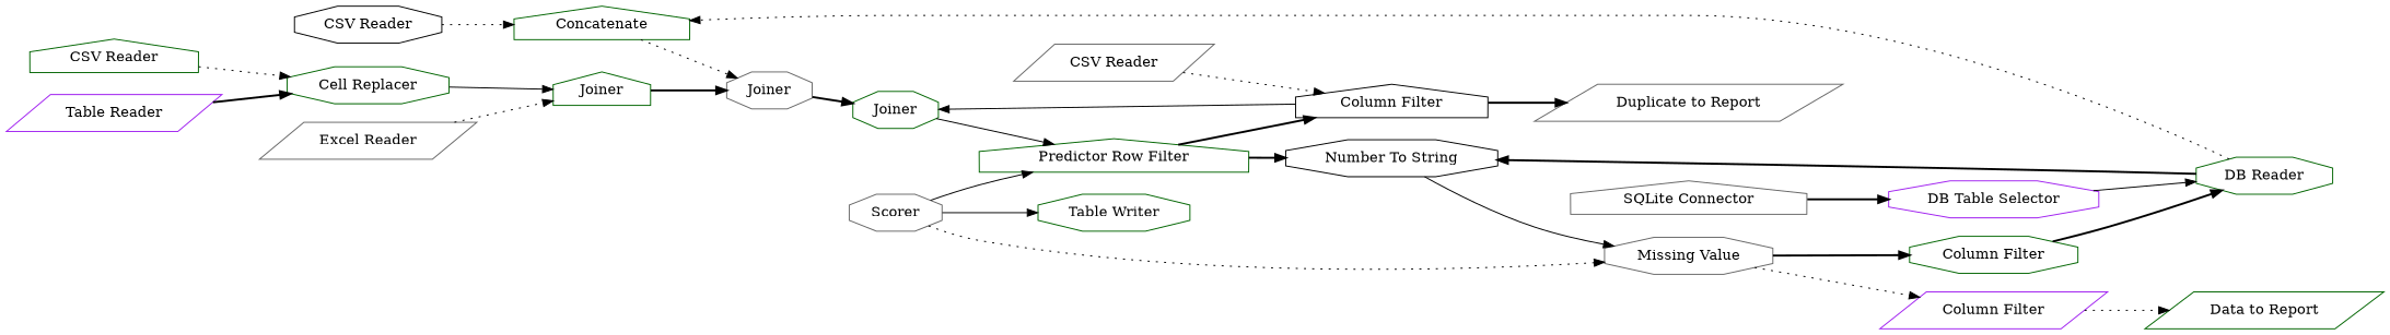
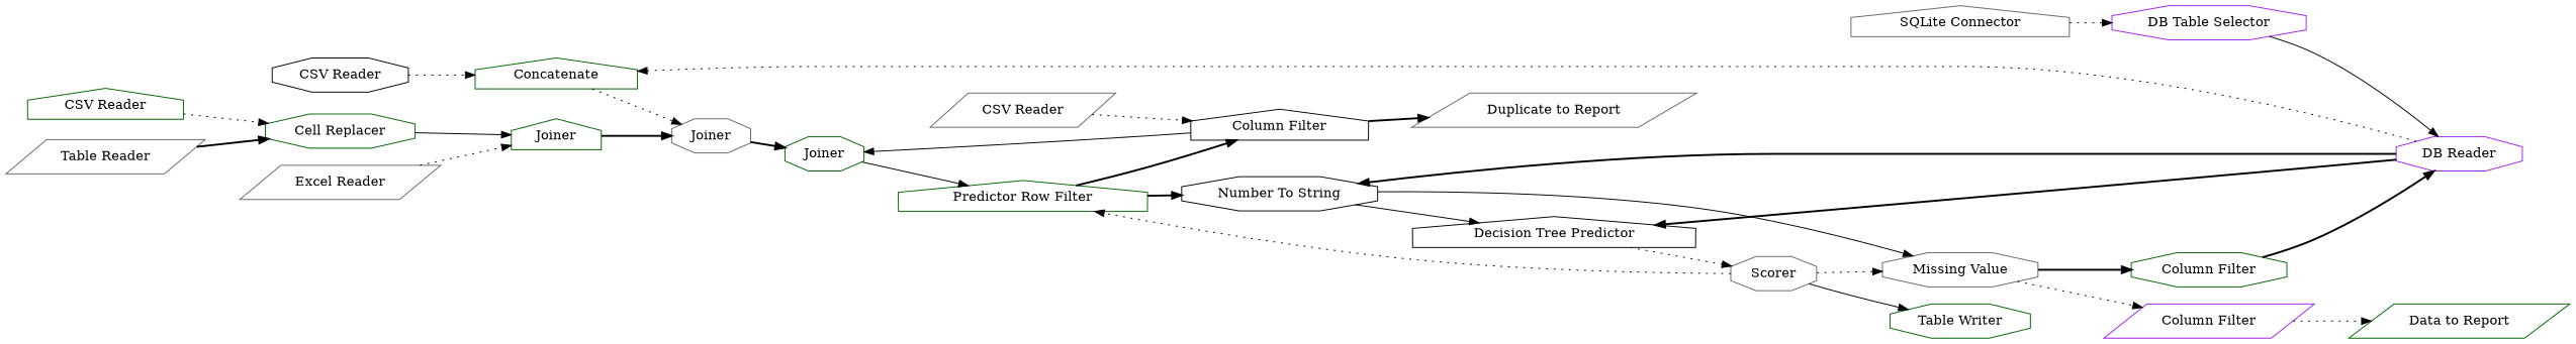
  digraph {
    rankdir=LR
    node [color=darkgreen shape=octagon]
    edge [style=dotted]
    n1 [color=black label="CSV Reader"]
    n2 [label=Concatenate shape=house]
    n3 [color=gray40 label=Joiner]
    n4 [label=Joiner]
    n5 [label="Predictor Row Filter" shape=house]
    n6 [color=gray40 label="CSV Reader" shape=parallelogram]
    n7 [color=black label="Column Filter" shape=house]
    n8 [color=gray40 label="Duplicate to Report" shape=parallelogram]
    n9 [color=black label="Number To String"]
+   n10 [color=black label="Decision Tree Predictor" shape=house]
    n11 [color=gray40 label="Missing Value"]
-   n12 [label="DB Reader"]
+   n12 [color=purple label="DB Reader"]
    n13 [color=gray40 label=Scorer]
    n14 [color=gray40 label="Excel Reader" shape=parallelogram]
    n15 [label=Joiner shape=house]
    n16 [color=purple label="Column Filter" shape=parallelogram]
    n17 [label="Column Filter"]
    n18 [label="Data to Report" shape=parallelogram]
    n19 [label="Cell Replacer"]
    n20 [label="CSV Reader" shape=house]
    n21 [color=purple label="DB Table Selector"]
-   n22 [color=purple label="Table Reader" shape=parallelogram]
+   n22 [color=gray40 label="Table Reader" shape=parallelogram]
    n23 [label="Table Writer"]
    n24 [color=gray40 label="SQLite Connector" shape=house]
    n1 -> n2
    n2 -> n3
    n3 -> n4 [style=bold]
    n4 -> n5 [style=solid]
    n5 -> n7 [style=bold]
    n5 -> n9 [style=bold]
    n6 -> n7
    n7 -> n4 [style=solid]
    n7 -> n8 [style=bold]
+   n9 -> n10 [style=solid]
    n9 -> n11 [style=solid]
+   n10 -> n13
    n11 -> n16
    n11 -> n17 [style=bold]
    n12 -> n2
    n12 -> n9 [style=bold]
-   n13 -> n5 [style=solid]
+   n12 -> n10 [style=bold]
+   n13 -> n5
    n13 -> n11
    n13 -> n23 [style=solid]
    n14 -> n15
    n15 -> n3 [style=bold]
    n16 -> n18
    n17 -> n12 [style=bold]
    n19 -> n15 [style=solid]
    n20 -> n19
    n21 -> n12 [style=solid]
    n22 -> n19 [style=bold]
-   n24 -> n21 [style=bold]
+   n24 -> n21
  }
